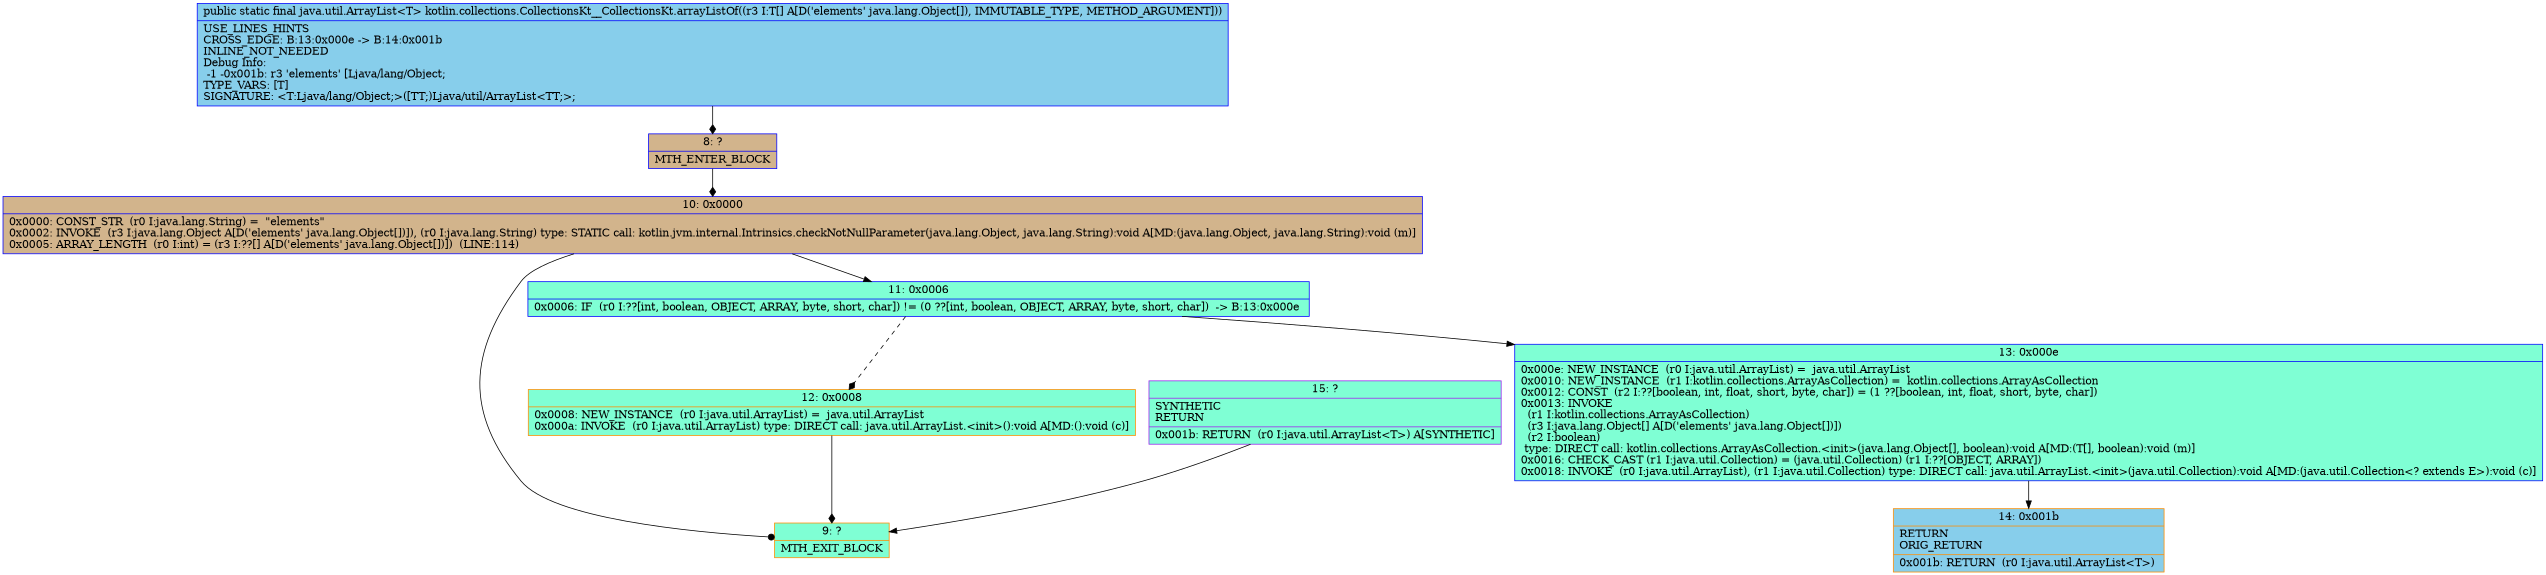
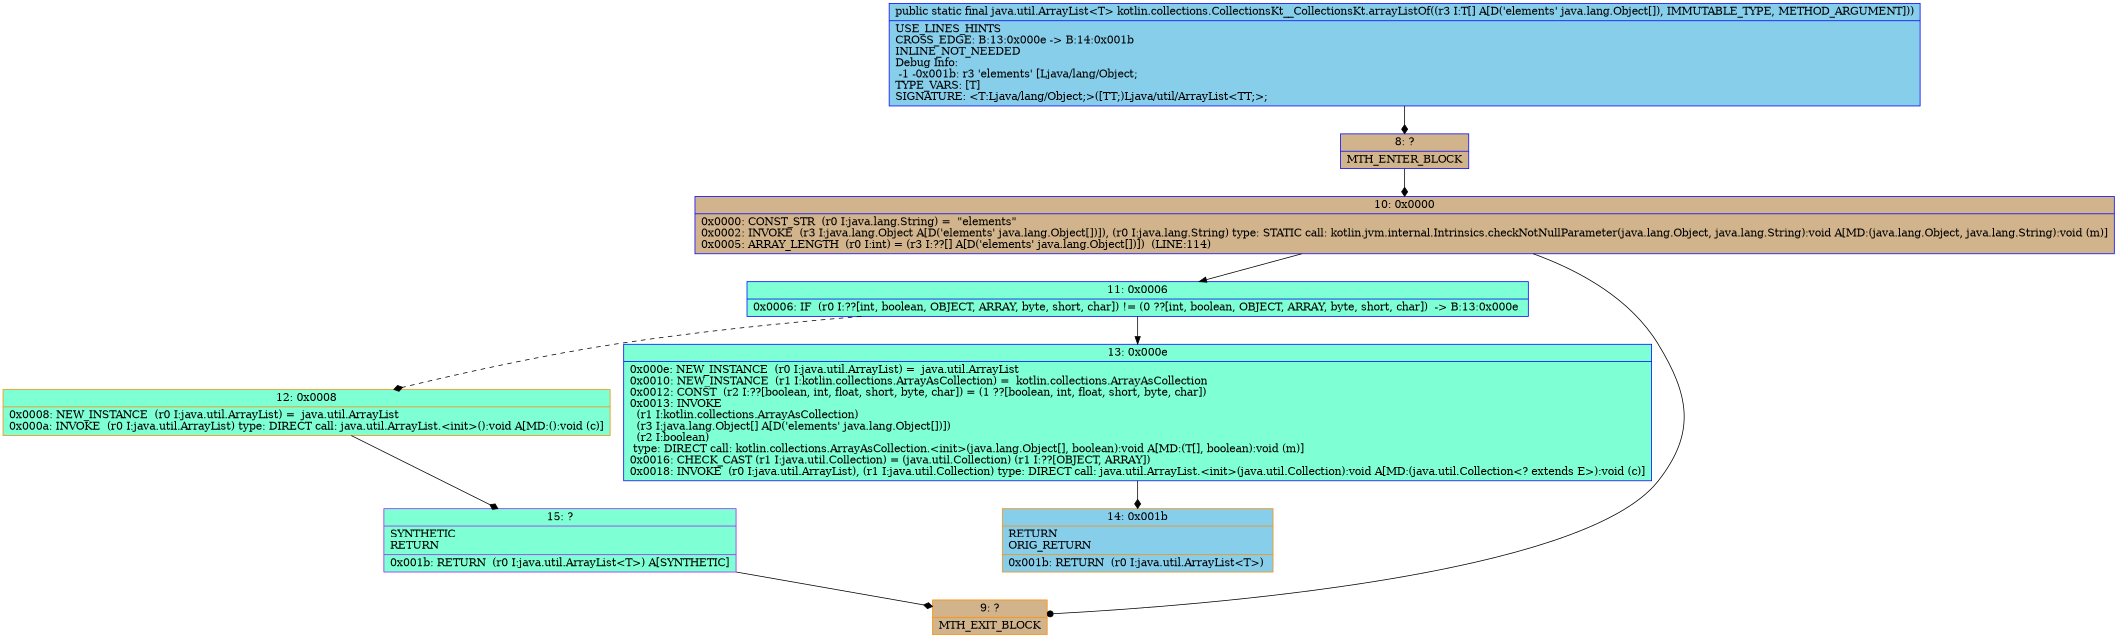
  digraph {
    node [color=blue fillcolor=aquamarine shape=record style=filled]
    edge [arrowhead=diamond]
    n1 [fillcolor=tan label="{8\:\ ?|MTH_ENTER_BLOCK\l}"]
    n2 [fillcolor=tan label="{10\:\ 0x0000|0x0000: CONST_STR  (r0 I:java.lang.String) =  \"elements\" \l0x0002: INVOKE  (r3 I:java.lang.Object A[D('elements' java.lang.Object[])]), (r0 I:java.lang.String) type: STATIC call: kotlin.jvm.internal.Intrinsics.checkNotNullParameter(java.lang.Object, java.lang.String):void A[MD:(java.lang.Object, java.lang.String):void (m)]\l0x0005: ARRAY_LENGTH  (r0 I:int) = (r3 I:??[] A[D('elements' java.lang.Object[])])  (LINE:114)\l}"]
    n3 [label="{11\:\ 0x0006|0x0006: IF  (r0 I:??[int, boolean, OBJECT, ARRAY, byte, short, char]) != (0 ??[int, boolean, OBJECT, ARRAY, byte, short, char])  \-\> B:13:0x000e \l}"]
-   n4 [color=darkorange label="{9\:\ ?|MTH_EXIT_BLOCK\l}"]
+   n4 [color=darkorange fillcolor=tan label="{9\:\ ?|MTH_EXIT_BLOCK\l}"]
    n5 [color=darkorange label="{12\:\ 0x0008|0x0008: NEW_INSTANCE  (r0 I:java.util.ArrayList) =  java.util.ArrayList \l0x000a: INVOKE  (r0 I:java.util.ArrayList) type: DIRECT call: java.util.ArrayList.\<init\>():void A[MD:():void (c)]\l}"]
    n6 [label="{13\:\ 0x000e|0x000e: NEW_INSTANCE  (r0 I:java.util.ArrayList) =  java.util.ArrayList \l0x0010: NEW_INSTANCE  (r1 I:kotlin.collections.ArrayAsCollection) =  kotlin.collections.ArrayAsCollection \l0x0012: CONST  (r2 I:??[boolean, int, float, short, byte, char]) = (1 ??[boolean, int, float, short, byte, char]) \l0x0013: INVOKE  \l  (r1 I:kotlin.collections.ArrayAsCollection)\l  (r3 I:java.lang.Object[] A[D('elements' java.lang.Object[])])\l  (r2 I:boolean)\l type: DIRECT call: kotlin.collections.ArrayAsCollection.\<init\>(java.lang.Object[], boolean):void A[MD:(T[], boolean):void (m)]\l0x0016: CHECK_CAST (r1 I:java.util.Collection) = (java.util.Collection) (r1 I:??[OBJECT, ARRAY]) \l0x0018: INVOKE  (r0 I:java.util.ArrayList), (r1 I:java.util.Collection) type: DIRECT call: java.util.ArrayList.\<init\>(java.util.Collection):void A[MD:(java.util.Collection\<? extends E\>):void (c)]\l}"]
    n7 [color=purple label="{15\:\ ?|SYNTHETIC\lRETURN\l|0x001b: RETURN  (r0 I:java.util.ArrayList\<T\>) A[SYNTHETIC]\l}"]
    n8 [color=darkorange fillcolor=skyblue label="{14\:\ 0x001b|RETURN\lORIG_RETURN\l|0x001b: RETURN  (r0 I:java.util.ArrayList\<T\>) \l}"]
    n9 [fillcolor=skyblue label="{public static final java.util.ArrayList\<T\> kotlin.collections.CollectionsKt__CollectionsKt.arrayListOf((r3 I:T[] A[D('elements' java.lang.Object[]), IMMUTABLE_TYPE, METHOD_ARGUMENT]))  | USE_LINES_HINTS\lCROSS_EDGE: B:13:0x000e \-\> B:14:0x001b\lINLINE_NOT_NEEDED\lDebug Info:\l  \-1 \-0x001b: r3 'elements' [Ljava\/lang\/Object;\lTYPE_VARS: [T]\lSIGNATURE: \<T:Ljava\/lang\/Object;\>([TT;)Ljava\/util\/ArrayList\<TT;\>;\l}"]
    n1 -> n2
    n2 -> n3 [arrowhead=normal]
    n2 -> n4 [arrowhead=dot]
    n3 -> n5 [style=dashed]
    n3 -> n6 [arrowhead=normal]
-   n5 -> n4
-   n6 -> n8 [arrowhead=normal]
-   n7 -> n4 [arrowhead=normal]
+   n5 -> n7
+   n6 -> n8
+   n7 -> n4
    n9 -> n1
  }
